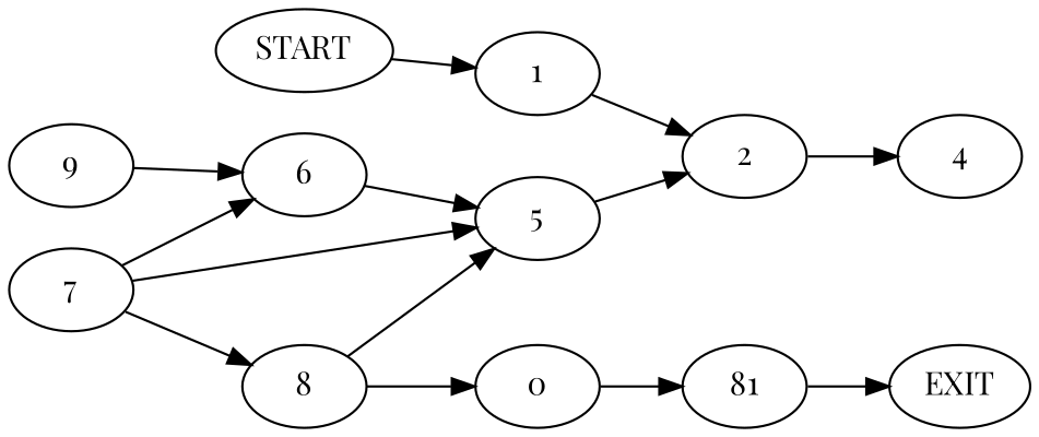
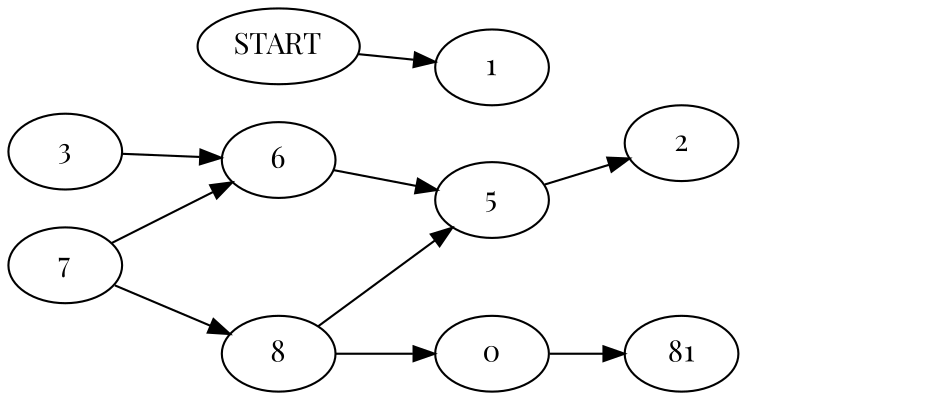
  digraph {
    fontname="Playfair Display"
    rankdir=LR
    node [fontname="Playfair Display"]
    edge [fontname="Playfair Display"]
    n1 [label=START]
    1
    2
-   n4 [label=EXIT]
-   4
-   3 [label=9]
+   3
    6
    5
    7
    8
    n11 [label=0]
    n12 [label=81]
    n1 -> 1
-   1 -> 2
-   2 -> 4
    3 -> 6
    6 -> 5
    5 -> 2
    7 -> 6
-   7 -> 5
    7 -> 8
    8 -> 5
    8 -> n11
    n11 -> n12
-   n12 -> n4
  }
